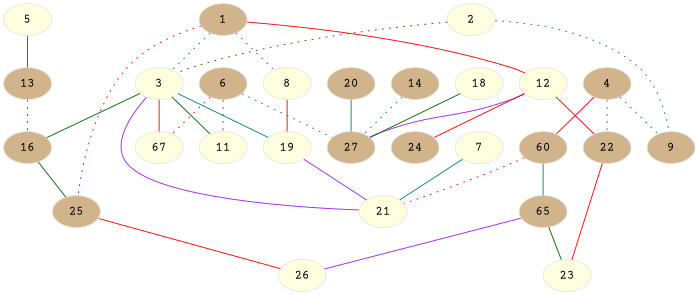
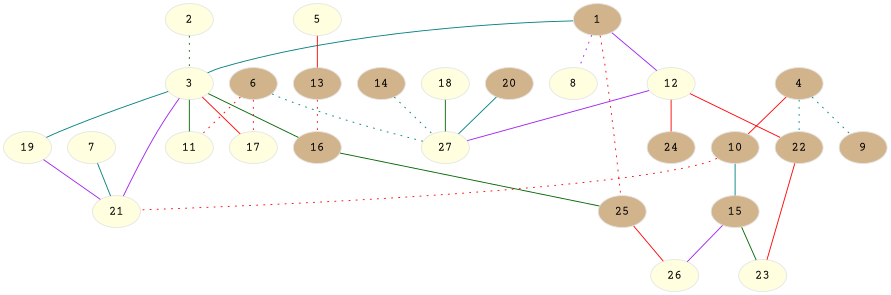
  graph {
    fontname="Courier Prime"
    node [color=gray90 fillcolor=lightyellow fontname="Courier Prime" style=filled]
    edge [color=red fontname="Courier Prime" style=solid weight=1.0]
    1 [fillcolor=tan]
    3
    8
    12
    25 [fillcolor=tan]
    11
    16 [fillcolor=tan]
-   17 [label=67]
+   17
    19
    21
    22 [fillcolor=tan]
-   27 [fillcolor=tan]
+   27
    24 [fillcolor=tan]
    26
    2
    9 [fillcolor=tan]
    4 [fillcolor=tan]
-   10 [fillcolor=tan label=60]
-   15 [fillcolor=tan label=65]
+   10 [fillcolor=tan]
+   15 [fillcolor=tan]
    23
    13 [fillcolor=tan]
    5
    6 [fillcolor=tan]
    7
    14 [fillcolor=tan]
    18
    20 [fillcolor=tan]
-   1 -- 3 [color=teal style=dotted]
+   1 -- 3 [color=teal]
    1 -- 8 [color=purple style=dotted]
-   1 -- 12
+   1 -- 12 [color=purple]
    1 -- 25 [style=dotted]
    3 -- 11 [color=darkgreen]
    3 -- 16 [color=darkgreen weight=2.0]
    3 -- 17
    3 -- 19 [color=teal]
    3 -- 21 [color=purple]
-   8 -- 19
    12 -- 22 [weight=2.0]
    12 -- 27 [color=purple]
    12 -- 24
    25 -- 26
    16 -- 25 [color=darkgreen]
    19 -- 21 [color=purple]
    22 -- 23
    2 -- 3 [color=darkgreen style=dotted]
-   2 -- 9 [color=teal style=dotted]
    4 -- 22 [color=teal style=dotted]
    4 -- 9 [color=teal style=dotted]
    4 -- 10
    10 -- 21 [style=dotted]
    10 -- 15 [color=teal]
    15 -- 26 [color=purple]
    15 -- 23 [color=darkgreen]
    13 -- 16 [style=dotted]
    5 -- 13
    6 -- 11 [style=dotted]
    6 -- 17 [style=dotted]
    6 -- 27 [color=teal style=dotted]
    7 -- 21 [color=teal]
    14 -- 27 [color=teal style=dotted]
    18 -- 27 [color=darkgreen]
    20 -- 27 [color=teal]
  }
